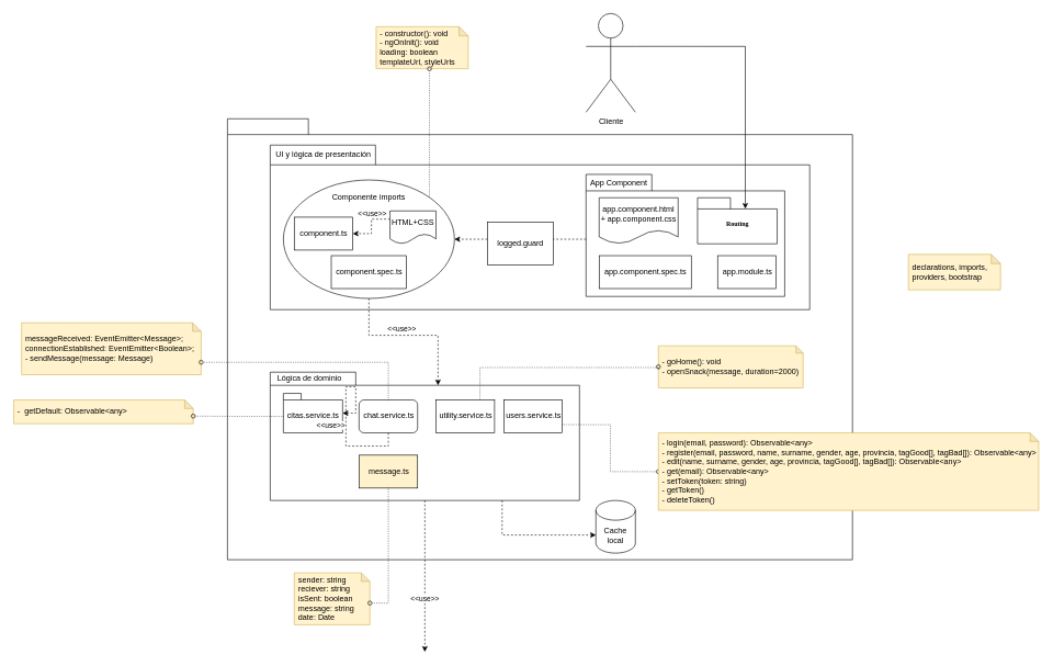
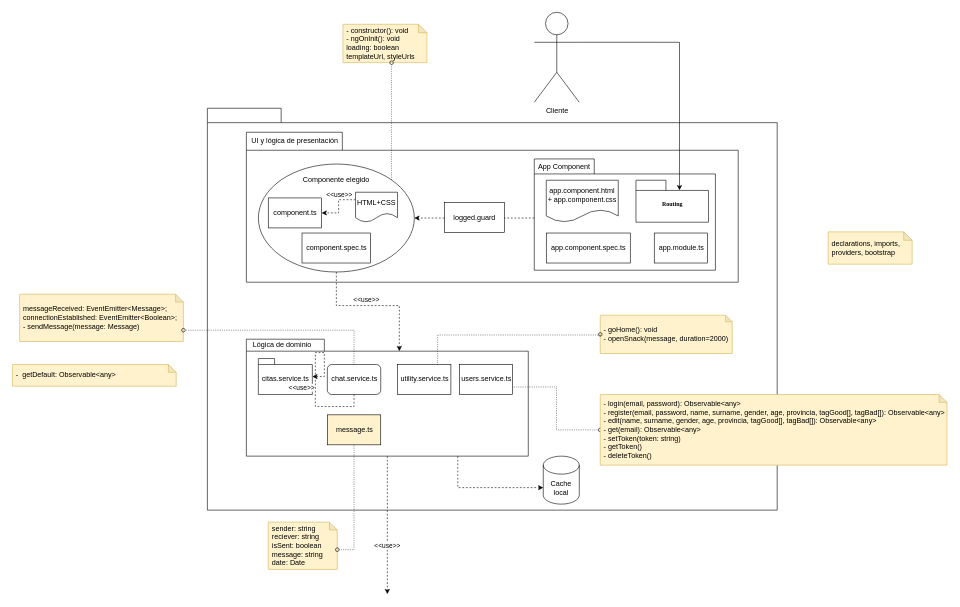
  <mxCell id="0" />
  <mxCell id="1" parent="0" />
  <mxCell id="2" value="" style="shape=folder;fontStyle=1;spacingTop=10;tabWidth=123;tabHeight=24;tabPosition=left;html=1;rounded=0;shadow=0;comic=0;labelBackgroundColor=none;strokeColor=#000000;strokeWidth=1;fillColor=#ffffff;fontFamily=Verdana;fontSize=10;fontColor=#000000;align=center;" vertex="1" parent="1"><mxGeometry x="345" y="180" width="950" height="670" as="geometry" /></mxCell>
  <mxCell id="3" value="" style="shape=folder;fontStyle=1;spacingTop=10;tabWidth=130;tabHeight=20;tabPosition=left;html=1;rounded=0;shadow=0;comic=0;labelBackgroundColor=none;strokeColor=#000000;strokeWidth=1;fillColor=#ffffff;fontFamily=Verdana;fontSize=10;fontColor=#000000;align=center;" vertex="1" parent="1"><mxGeometry x="410" y="565" width="470" height="195" as="geometry" /></mxCell>
  <mxCell id="4" value="Lógica de dominio" style="text;html=1;strokeColor=none;fillColor=none;align=center;verticalAlign=middle;whiteSpace=wrap;rounded=0;" vertex="1" parent="1"><mxGeometry x="410" y="560" width="120" height="30" as="geometry" /></mxCell>
  <mxCell id="5" value="Cache local" style="shape=cylinder3;whiteSpace=wrap;html=1;boundedLbl=1;backgroundOutline=1;size=15;" vertex="1" parent="1"><mxGeometry x="905" y="760" width="60" height="80" as="geometry" /></mxCell>
  <mxCell id="6" style="edgeStyle=orthogonalEdgeStyle;rounded=0;orthogonalLoop=1;jettySize=auto;html=1;exitX=0.75;exitY=1;exitDx=0;exitDy=0;exitPerimeter=0;dashed=1;entryX=0;entryY=0;entryDx=0;entryDy=52.5;entryPerimeter=0;" edge="1" parent="1" source="3" target="5"><mxGeometry relative="1" as="geometry"><mxPoint x="700" y="655" as="sourcePoint" /><mxPoint x="857" y="570" as="targetPoint" /></mxGeometry></mxCell>
  <mxCell id="7" value="&lt;span style=&quot;font-weight: normal;&quot;&gt;&lt;font style=&quot;font-size: 12px;&quot; face=&quot;Helvetica&quot;&gt;citas.service.ts&lt;/font&gt;&lt;/span&gt;" style="shape=folder;fontStyle=1;spacingTop=10;tabWidth=27;tabHeight=10;tabPosition=left;html=1;rounded=0;shadow=0;comic=0;labelBackgroundColor=none;strokeColor=#000000;strokeWidth=1;fillColor=#ffffff;fontFamily=Verdana;fontSize=10;fontColor=#000000;align=center;" vertex="1" parent="1"><mxGeometry x="430" y="597.25" width="90" height="60" as="geometry" /></mxCell>
  <mxCell id="8" value="" style="shape=folder;fontStyle=1;spacingTop=10;tabWidth=160;tabHeight=30;tabPosition=left;html=1;rounded=0;shadow=0;comic=0;labelBackgroundColor=none;strokeColor=#000000;strokeWidth=1;fillColor=#ffffff;fontFamily=Verdana;fontSize=10;fontColor=#000000;align=center;" vertex="1" parent="1"><mxGeometry x="410" y="220" width="820" height="250" as="geometry" /></mxCell>
  <mxCell id="9" value="Cliente" style="shape=umlActor;verticalLabelPosition=bottom;verticalAlign=top;html=1;outlineConnect=0;" vertex="1" parent="1"><mxGeometry x="890" y="20" width="75" height="150" as="geometry" /></mxCell>
  <mxCell id="10" value="UI y lógica de presentación" style="text;html=1;strokeColor=none;fillColor=none;align=center;verticalAlign=middle;whiteSpace=wrap;rounded=0;" vertex="1" parent="1"><mxGeometry x="411" y="220" width="160" height="30" as="geometry" /></mxCell>
  <mxCell id="11" value="" style="shape=folder;fontStyle=1;spacingTop=10;tabWidth=100;tabHeight=25;tabPosition=left;html=1;rounded=0;shadow=0;comic=0;labelBackgroundColor=none;strokeColor=#000000;strokeWidth=1;fillColor=#ffffff;fontFamily=Verdana;fontSize=10;fontColor=#000000;align=center;" vertex="1" parent="1"><mxGeometry x="890" y="264.5" width="302" height="185.5" as="geometry" /></mxCell>
  <mxCell id="12" value="Routing" style="shape=folder;fontStyle=1;spacingTop=10;tabWidth=50;tabHeight=17;tabPosition=left;html=1;rounded=0;shadow=0;comic=0;labelBackgroundColor=none;strokeColor=#000000;strokeWidth=1;fillColor=#ffffff;fontFamily=Verdana;fontSize=10;fontColor=#000000;align=center;" vertex="1" parent="1"><mxGeometry x="1059.5" y="300" width="121" height="70" as="geometry" /></mxCell>
- <mxCell id="13" value="Componente imports&lt;br&gt;&lt;br&gt;&lt;br&gt;&lt;br&gt;&lt;br&gt;&lt;br&gt;&lt;br&gt;&lt;br&gt;&lt;br&gt;&lt;br&gt;" style="ellipse;whiteSpace=wrap;html=1;" vertex="1" parent="1"><mxGeometry x="430" y="273" width="260" height="180" as="geometry" /></mxCell>
+ <mxCell id="13" value="Componente elegido&lt;br&gt;&lt;br&gt;&lt;br&gt;&lt;br&gt;&lt;br&gt;&lt;br&gt;&lt;br&gt;&lt;br&gt;&lt;br&gt;&lt;br&gt;" style="ellipse;whiteSpace=wrap;html=1;" vertex="1" parent="1"><mxGeometry x="430" y="273" width="260" height="180" as="geometry" /></mxCell>
  <mxCell id="14" value="&amp;lt;&amp;lt;use&amp;gt;&amp;gt;" style="edgeStyle=orthogonalEdgeStyle;rounded=0;orthogonalLoop=1;jettySize=auto;html=1;exitX=0;exitY=0.25;exitDx=0;exitDy=0;entryX=1;entryY=0.5;entryDx=0;entryDy=0;dashed=1;" edge="1" parent="1" source="15" target="20"><mxGeometry x="-0.312" y="-9" relative="1" as="geometry"><mxPoint as="offset" /></mxGeometry></mxCell>
  <mxCell id="15" value="HTML+CSS" style="shape=document;whiteSpace=wrap;html=1;boundedLbl=1;" vertex="1" parent="1"><mxGeometry x="592" y="320" width="70" height="50" as="geometry" /></mxCell>
  <mxCell id="16" value="app.component.html&lt;br&gt;+ app.component.css" style="shape=document;whiteSpace=wrap;html=1;boundedLbl=1;" vertex="1" parent="1"><mxGeometry x="910" y="300" width="120" height="70" as="geometry" /></mxCell>
  <mxCell id="17" style="edgeStyle=orthogonalEdgeStyle;rounded=0;orthogonalLoop=1;jettySize=auto;html=1;exitX=0;exitY=0;exitDx=0;exitDy=98.5;exitPerimeter=0;dashed=1;entryX=1;entryY=0.5;entryDx=0;entryDy=0;" edge="1" parent="1" source="11" target="13"><mxGeometry relative="1" as="geometry"><mxPoint x="1190" y="755" as="sourcePoint" /><mxPoint x="1215" y="640" as="targetPoint" /></mxGeometry></mxCell>
  <mxCell id="18" style="edgeStyle=orthogonalEdgeStyle;rounded=0;orthogonalLoop=1;jettySize=auto;html=1;exitX=1;exitY=0.333;exitDx=0;exitDy=0;exitPerimeter=0;dashed=0;entryX=0.6;entryY=0.239;entryDx=0;entryDy=0;entryPerimeter=0;" edge="1" parent="1" source="9" target="12"><mxGeometry relative="1" as="geometry"><mxPoint x="900" y="373" as="sourcePoint" /><mxPoint x="700" y="373" as="targetPoint" /></mxGeometry></mxCell>
  <mxCell id="19" value="&amp;lt;&amp;lt;use&amp;gt;&amp;gt;" style="edgeStyle=orthogonalEdgeStyle;rounded=0;orthogonalLoop=1;jettySize=auto;html=1;exitX=0.5;exitY=1;exitDx=0;exitDy=0;dashed=1;entryX=0;entryY=0;entryDx=255;entryDy=20;entryPerimeter=0;" edge="1" parent="1" source="13" target="3"><mxGeometry x="-0.105" y="9" relative="1" as="geometry"><mxPoint x="900" y="373" as="sourcePoint" /><mxPoint x="700" y="373" as="targetPoint" /><mxPoint as="offset" /></mxGeometry></mxCell>
  <mxCell id="20" value="component.ts" style="html=1;" vertex="1" parent="1"><mxGeometry x="446.5" y="329.5" width="89" height="50" as="geometry" /></mxCell>
  <mxCell id="21" style="edgeStyle=orthogonalEdgeStyle;rounded=0;orthogonalLoop=1;jettySize=auto;html=1;exitX=1;exitY=0.75;exitDx=0;exitDy=0;dashed=1;dashPattern=1 2;endArrow=oval;endFill=0;" edge="1" parent="1" source="22" target="23"><mxGeometry relative="1" as="geometry" /></mxCell>
  <mxCell id="22" value="users.service.ts" style="html=1;" vertex="1" parent="1"><mxGeometry x="765" y="607.25" width="89" height="50" as="geometry" /></mxCell>
  <mxCell id="23" value="- login(email, password): Observable&amp;lt;any&amp;gt;&lt;br&gt;- register(email, password, name, surname, gender, age, provincia, tagGood[], tagBad[]): Observable&amp;lt;any&amp;gt;&lt;br&gt;- edit(name, surname, gender, age, provincia, tagGood[], tagBad[]): Observable&amp;lt;any&amp;gt;&lt;br&gt;- get(email): Observable&amp;lt;any&amp;gt;&lt;br&gt;- setToken(token: string)&lt;br&gt;- getToken()&lt;br&gt;- deleteToken()&lt;br&gt;&lt;div style=&quot;text-align: justify&quot;&gt;&lt;/div&gt;" style="shape=note;whiteSpace=wrap;html=1;backgroundOutline=1;darkOpacity=0.05;fillColor=#fff2cc;strokeColor=#d6b656;align=left;size=13;spacingLeft=4;" vertex="1" parent="1"><mxGeometry x="1000" y="657.25" width="578" height="117.75" as="geometry" /></mxCell>
  <mxCell id="24" value="&amp;lt;&amp;lt;use&amp;gt;&amp;gt;" style="edgeStyle=orthogonalEdgeStyle;rounded=0;orthogonalLoop=1;jettySize=auto;html=1;exitX=0.5;exitY=1;exitDx=0;exitDy=0;dashed=1;exitPerimeter=0;" edge="1" parent="1" source="3"><mxGeometry x="0.299" relative="1" as="geometry"><mxPoint x="570" y="463" as="sourcePoint" /><mxPoint x="645" y="990" as="targetPoint" /><mxPoint as="offset" /></mxGeometry></mxCell>
  <mxCell id="25" value="utility.service.ts" style="html=1;" vertex="1" parent="1"><mxGeometry x="662" y="607.25" width="89" height="50" as="geometry" /></mxCell>
  <mxCell id="26" value="- goHome(): void&lt;br&gt;- openSnack(message, duration=2000)&lt;br&gt;&lt;div style=&quot;text-align: justify&quot;&gt;&lt;/div&gt;" style="shape=note;whiteSpace=wrap;html=1;backgroundOutline=1;darkOpacity=0.05;fillColor=#fff2cc;strokeColor=#d6b656;align=left;size=11;spacingLeft=4;" vertex="1" parent="1"><mxGeometry x="1000" y="525" width="220" height="63.87" as="geometry" /></mxCell>
  <mxCell id="27" style="edgeStyle=orthogonalEdgeStyle;rounded=0;orthogonalLoop=1;jettySize=auto;html=1;exitX=0.75;exitY=0;exitDx=0;exitDy=0;dashed=1;dashPattern=1 2;endArrow=oval;endFill=0;entryX=0;entryY=0.5;entryDx=0;entryDy=0;entryPerimeter=0;" edge="1" parent="1" source="25" target="26"><mxGeometry relative="1" as="geometry"><mxPoint x="879" y="654.75" as="sourcePoint" /><mxPoint x="1010" y="726.138" as="targetPoint" /><Array as="points"><mxPoint x="729" y="558" /></Array></mxGeometry></mxCell>
  <mxCell id="28" value="- constructor(): void&lt;br&gt;- ngOnInit(): void&lt;br&gt;loading: boolean&lt;br&gt;templateUrl, styleUrls&lt;br&gt;&lt;div style=&quot;text-align: justify&quot;&gt;&lt;/div&gt;" style="shape=note;whiteSpace=wrap;html=1;backgroundOutline=1;darkOpacity=0.05;fillColor=#fff2cc;strokeColor=#d6b656;align=left;size=14;spacingLeft=4;" vertex="1" parent="1"><mxGeometry x="571" y="40" width="140" height="63.87" as="geometry" /></mxCell>
  <mxCell id="29" style="edgeStyle=orthogonalEdgeStyle;rounded=0;orthogonalLoop=1;jettySize=auto;html=1;exitX=1;exitY=0;exitDx=0;exitDy=0;dashed=1;dashPattern=1 2;endArrow=oval;endFill=0;entryX=0.579;entryY=1.002;entryDx=0;entryDy=0;entryPerimeter=0;" edge="1" parent="1" source="13" target="28"><mxGeometry relative="1" as="geometry"><mxPoint x="738.75" y="617.25" as="sourcePoint" /><mxPoint x="652" y="110" as="targetPoint" /><Array as="points" /></mxGeometry></mxCell>
  <mxCell id="30" value="component.spec.ts" style="html=1;" vertex="1" parent="1"><mxGeometry x="502.75" y="388" width="114.5" height="50" as="geometry" /></mxCell>
  <mxCell id="31" value="app.module.ts" style="html=1;" vertex="1" parent="1"><mxGeometry x="1090" y="388" width="89" height="50" as="geometry" /></mxCell>
  <mxCell id="32" value="App Component" style="text;html=1;strokeColor=none;fillColor=none;align=center;verticalAlign=middle;whiteSpace=wrap;rounded=0;" vertex="1" parent="1"><mxGeometry x="880" y="262" width="120" height="30" as="geometry" /></mxCell>
  <mxCell id="33" value="app.component.spec.ts" style="html=1;" vertex="1" parent="1"><mxGeometry x="910" y="388" width="140" height="50" as="geometry" /></mxCell>
  <mxCell id="34" value="declarations, imports, providers, bootstrap&lt;br&gt;&lt;div style=&quot;text-align: justify&quot;&gt;&lt;/div&gt;" style="shape=note;whiteSpace=wrap;html=1;backgroundOutline=1;darkOpacity=0.05;fillColor=#fff2cc;strokeColor=#d6b656;align=left;size=14;spacingLeft=4;" vertex="1" parent="1"><mxGeometry x="1380" y="386.07" width="140" height="53.87" as="geometry" /></mxCell>
  <mxCell id="35" value="&lt;div&gt;messageReceived: EventEmitter&amp;lt;Message&amp;gt;;&lt;/div&gt;&lt;div&gt;connectionEstablished: EventEmitter&amp;lt;Boolean&amp;gt;;&lt;/div&gt;- sendMessage(message: Message)&lt;br&gt;&lt;div style=&quot;text-align: justify&quot;&gt;&lt;/div&gt;" style="shape=note;whiteSpace=wrap;html=1;backgroundOutline=1;darkOpacity=0.05;fillColor=#fff2cc;strokeColor=#d6b656;align=left;size=13;spacingLeft=4;" vertex="1" parent="1"><mxGeometry x="32" y="490" width="273" height="78.87" as="geometry" /></mxCell>
  <mxCell id="36" value="chat.service.ts" style="html=1;rounded=1;" vertex="1" parent="1"><mxGeometry x="545" y="607.25" width="89" height="50" as="geometry" /></mxCell>
  <mxCell id="37" style="edgeStyle=orthogonalEdgeStyle;rounded=0;orthogonalLoop=1;jettySize=auto;html=1;exitX=0.5;exitY=0;exitDx=0;exitDy=0;dashed=1;dashPattern=1 2;endArrow=oval;endFill=0;" edge="1" parent="1" source="36" target="35"><mxGeometry relative="1" as="geometry"><mxPoint x="738.75" y="617.25" as="sourcePoint" /><mxPoint x="330" y="530" as="targetPoint" /><Array as="points"><mxPoint x="589" y="550" /></Array></mxGeometry></mxCell>
  <mxCell id="38" value="message.ts" style="html=1;fillColor=#fff2cc;" vertex="1" parent="1"><mxGeometry x="545" y="691.13" width="89" height="50" as="geometry" /></mxCell>
  <mxCell id="39" value="&amp;lt;&amp;lt;use&amp;gt;&amp;gt;" style="edgeStyle=orthogonalEdgeStyle;rounded=0;orthogonalLoop=1;jettySize=auto;html=1;exitX=0.5;exitY=1;exitDx=0;exitDy=0;dashed=1;" edge="1" parent="1" source="36" target="7"><mxGeometry x="-0.07" y="23" relative="1" as="geometry"><mxPoint x="570" y="463" as="sourcePoint" /><mxPoint x="675" y="595" as="targetPoint" /><mxPoint as="offset" /></mxGeometry></mxCell>
  <mxCell id="40" value="&lt;div&gt;&lt;/div&gt;sender: string&lt;br&gt;reciever: string&lt;br&gt;isSent: boolean&lt;br&gt;message: string&lt;br&gt;date: Date&lt;br&gt;&lt;div style=&quot;text-align: justify&quot;&gt;&lt;/div&gt;" style="shape=note;whiteSpace=wrap;html=1;backgroundOutline=1;darkOpacity=0.05;fillColor=#fff2cc;strokeColor=#d6b656;align=left;size=13;spacingLeft=4;" vertex="1" parent="1"><mxGeometry x="446.5" y="870" width="115" height="78.87" as="geometry" /></mxCell>
  <mxCell id="41" style="edgeStyle=orthogonalEdgeStyle;rounded=0;orthogonalLoop=1;jettySize=auto;html=1;dashed=1;dashPattern=1 2;endArrow=oval;endFill=0;entryX=0;entryY=0;entryDx=115;entryDy=45.935;entryPerimeter=0;exitX=0.5;exitY=1;exitDx=0;exitDy=0;" edge="1" parent="1" source="38" target="40"><mxGeometry relative="1" as="geometry"><mxPoint x="610" y="870" as="sourcePoint" /><mxPoint x="599" y="930" as="targetPoint" /><Array as="points"><mxPoint x="590" y="916" /></Array></mxGeometry></mxCell>
- <mxCell id="42" value="logged.guard" style="html=1;" vertex="1" parent="1"><mxGeometry x="740" y="337" width="100" height="65" as="geometry" /></mxCell>
+ <mxCell id="42" value="logged.guard" style="html=1;" vertex="1" parent="1"><mxGeometry x="740" y="337" width="100" height="50" as="geometry" /></mxCell>
  <mxCell id="43" value="&lt;div&gt;&lt;/div&gt;-&amp;nbsp;&amp;nbsp;getDefault: Observable&amp;lt;any&amp;gt;&lt;br&gt;&lt;div style=&quot;text-align: justify&quot;&gt;&lt;/div&gt;" style="shape=note;whiteSpace=wrap;html=1;backgroundOutline=1;darkOpacity=0.05;fillColor=#fff2cc;strokeColor=#d6b656;align=left;size=13;spacingLeft=4;" vertex="1" parent="1"><mxGeometry x="20" y="607.25" width="273" height="36.12" as="geometry" /></mxCell>
- <mxCell id="44" style="edgeStyle=orthogonalEdgeStyle;rounded=0;orthogonalLoop=1;jettySize=auto;html=1;exitX=0;exitY=0;exitDx=0;exitDy=35;dashed=1;dashPattern=1 2;endArrow=oval;endFill=0;entryX=0;entryY=0;entryDx=273;entryDy=24.56;entryPerimeter=0;exitPerimeter=0;" edge="1" parent="1" source="7" target="43"><mxGeometry relative="1" as="geometry"><mxPoint x="599.5" y="617.25" as="sourcePoint" /><mxPoint x="315" y="560" as="targetPoint" /><Array as="points"><mxPoint x="380" y="632" /><mxPoint x="293" y="632" /></Array></mxGeometry></mxCell>
